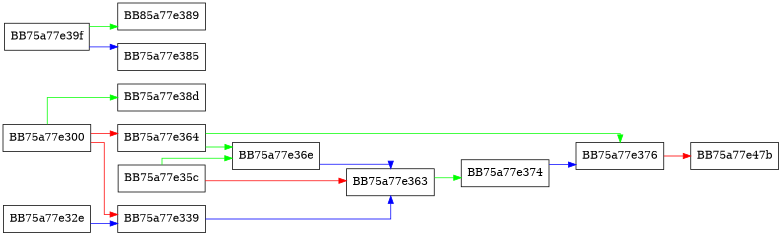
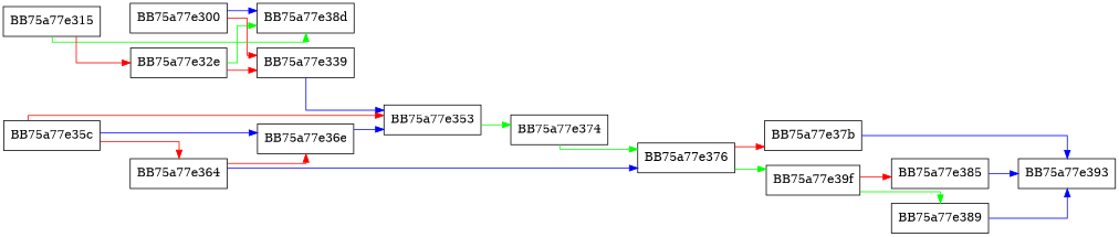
  digraph {
    rankdir=LR
    splines=ortho
    node [shape=box]
    edge [color=green]
    BB75a77e300
    BB75a77e38d
    BB75a77e339
+   BB75a77e315
    BB75a77e32e
-   BB75a77e353 [label=BB75a77e363]
+   BB75a77e353
    BB75a77e374
    BB75a77e376
    BB75a77e35c
    BB75a77e36e
    BB75a77e364
    n12 [label=BB75a77e39f]
-   BB75a77e37b [label=BB75a77e47b]
-   BB75a77e389 [label=BB85a77e389]
+   BB75a77e37b
+   BB75a77e389
    BB75a77e385
-   BB75a77e300 -> BB75a77e38d
+   BB75a77e393
+   BB75a77e300 -> BB75a77e38d [color=blue]
    BB75a77e300 -> BB75a77e339 [color=red]
    BB75a77e339 -> BB75a77e353 [color=blue]
-   BB75a77e32e -> BB75a77e339 [color=blue]
+   BB75a77e315 -> BB75a77e38d
+   BB75a77e315 -> BB75a77e32e [color=red]
+   BB75a77e32e -> BB75a77e38d
+   BB75a77e32e -> BB75a77e339 [color=red]
    BB75a77e353 -> BB75a77e374
-   BB75a77e374 -> BB75a77e376 [color=blue]
+   BB75a77e374 -> BB75a77e376
+   BB75a77e376 -> n12
    BB75a77e376 -> BB75a77e37b [color=red]
    BB75a77e35c -> BB75a77e353 [color=red]
-   BB75a77e35c -> BB75a77e36e
-   BB75a77e300 -> BB75a77e364 [color=red]
+   BB75a77e35c -> BB75a77e36e [color=blue]
+   BB75a77e35c -> BB75a77e364 [color=red]
    BB75a77e36e -> BB75a77e353 [color=blue]
-   BB75a77e364 -> BB75a77e376
-   BB75a77e364 -> BB75a77e36e
+   BB75a77e364 -> BB75a77e376 [color=blue]
+   BB75a77e364 -> BB75a77e36e [color=red]
    n12 -> BB75a77e389
-   n12 -> BB75a77e385 [color=blue]
+   n12 -> BB75a77e385 [color=red]
+   BB75a77e37b -> BB75a77e393 [color=blue]
+   BB75a77e389 -> BB75a77e393 [color=blue]
+   BB75a77e385 -> BB75a77e393 [color=blue]
  }
